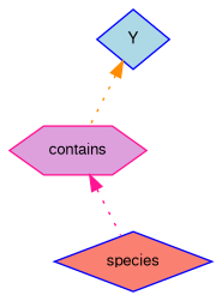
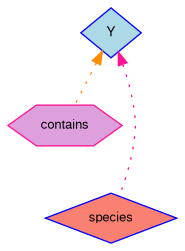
  digraph {
    rankdir=TB
    node [color=blue fontname=FreeSans fontsize=10 shape=diamond style=filled]
    edge [dir=back fontname=FreeSans fontsize=10 labelfontname=FreeSans labelfontsize=10 style=dotted]
    n1 [color=deeppink fillcolor=plum fontcolor=black height=0.2 label=contains shape=hexagon width=0.4]
    n2 [fillcolor=salmon height=0.2 label=species width=0.4]
    n3 [fillcolor=lightblue height=0.2 label=Y width=0.4]
-   n1 -> n2 [color=deeppink]
+   n3 -> n2 [color=deeppink]
    n3 -> n1 [color=darkorange]
  }
